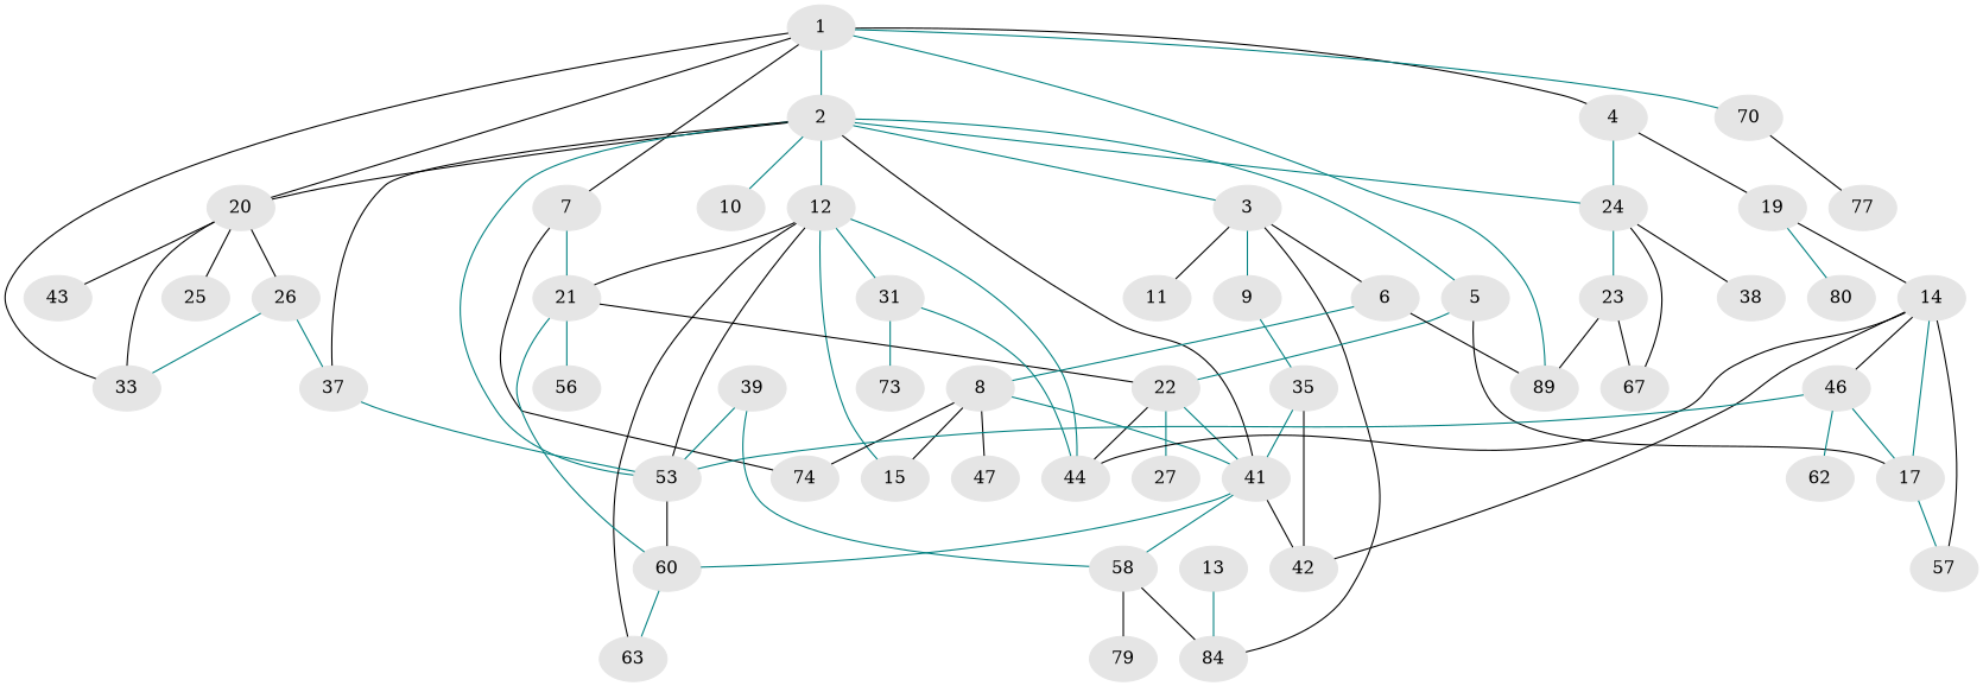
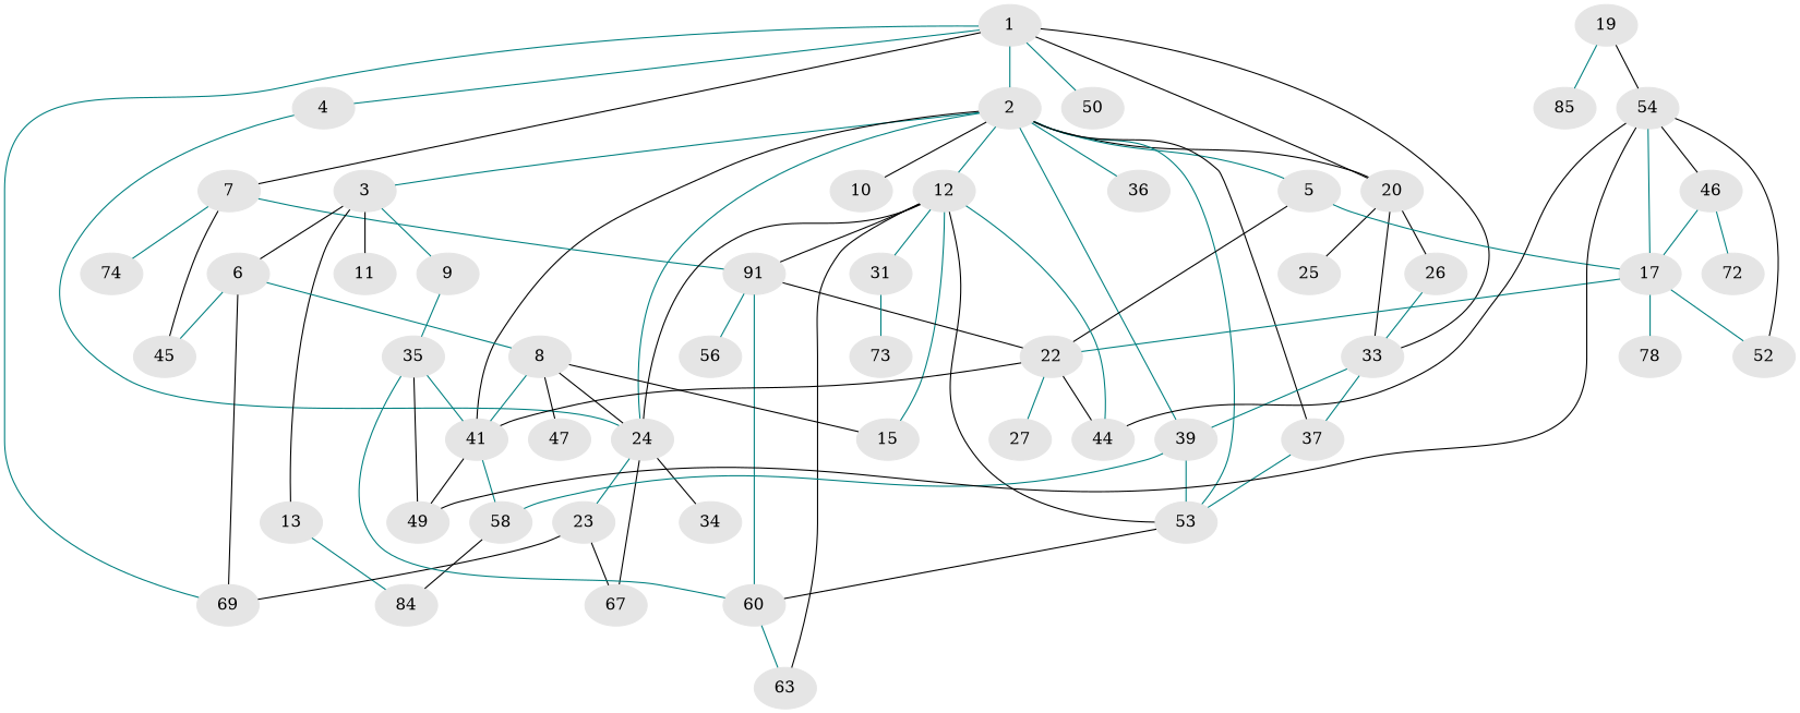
  graph {
    node [color=gray90 style=filled]
    edge [color=teal]
    1 [super="+68"]
    2 [super="+32"]
    4
    7 [super="+82"]
    20 [super="+23"]
    33 [super="+72"]
-   69 [label=89]
-   70
+   69
+   70 [label=50]
    3 [super="+40"]
    5
    10
    12 [super="+65"]
    24 [super="+52"]
+   36
    39 [super="+75"]
    41 [super="+76"]
    53 [super="+64"]
    37 [super="+85"]
    19 [super="+48"]
-   21 [super="+42"]
+   45 [super="+71"]
+   21 [super="+42" label=91]
    74
    25
    26
-   43
-   77
    6 [super="+18"]
    9
    11 [super="+81"]
    13 [super="+50"]
    17 [super="+30"]
    22 [super="+28"]
    31 [super="+59"]
    15
    44 [super="+56"]
    63
    n37 [label=23 super="+55"]
-   34 [label=38]
+   34
    67
    73
    58 [super="+61"]
-   49 [label=42]
+   49
    60 [super="+83"]
    8 [super="+16"]
    35 [super="+66"]
    84
-   14 [super="+38"]
-   80
-   57
+   14 [super="+38" label=54]
+   80 [label=85]
+   57 [label=52]
+   78
    27
    47
    n53 [label=56]
    46 [super="+51"]
-   62
-   79
+   62 [label=72]
    1 -- 2
-   1 -- 4 [color=black]
+   1 -- 4
    1 -- 7 [color=black]
    1 -- 20 [color=black]
    1 -- 33 [color=black]
    1 -- 69
    1 -- 70
    2 -- 20 [color=black]
    2 -- 3
    2 -- 5
-   2 -- 10
+   2 -- 10 [color=black]
    2 -- 12
    2 -- 24
+   2 -- 36
+   2 -- 39
    2 -- 41 [color=black]
    2 -- 53
    2 -- 37 [color=black]
    4 -- 24
-   4 -- 19 [color=black]
+   7 -- 45 [color=black]
    7 -- 21
-   7 -- 74 [color=black]
+   7 -- 74
    20 -- 33 [color=black]
    20 -- 25 [color=black]
    20 -- 26 [color=black]
-   20 -- 43 [color=black]
-   26 -- 37
-   70 -- 77 [color=black]
+   33 -- 39
+   33 -- 37
    3 -- 6 [color=black]
    3 -- 9
    3 -- 11 [color=black]
-   3 -- 84 [color=black]
-   5 -- 17 [color=black]
-   5 -- 22
+   3 -- 13 [color=black]
+   5 -- 17
+   5 -- 22 [color=black]
+   12 -- 24 [color=black]
    12 -- 53 [color=black]
    12 -- 21 [color=black]
    12 -- 31
    12 -- 15
    12 -- 44
    12 -- 63 [color=black]
    24 -- n37 [weight=2]
    24 -- 34 [color=black]
    24 -- 67 [color=black]
    39 -- 53
    39 -- 58
    41 -- 58
    41 -- 49 [color=black]
    53 -- 60 [color=black]
    37 -- 53
    19 -- 14 [color=black]
    19 -- 80
    21 -- 22 [color=black]
    21 -- 60
    21 -- n53
    26 -- 33
    6 -- 69 [color=black]
+   6 -- 45
    6 -- 8
    9 -- 35
    13 -- 84
+   17 -- 22
    17 -- 57
-   22 -- 41
+   17 -- 78
+   22 -- 41 [color=black]
    22 -- 44 [color=black]
    22 -- 27
-   31 -- 44
    31 -- 73
    n37 -- 69 [color=black]
    n37 -- 67 [color=black]
    58 -- 84 [color=black]
-   58 -- 79 [color=black]
    60 -- 63
-   8 -- 74 [color=black]
+   8 -- 24 [color=black]
    8 -- 41
    8 -- 15 [color=black]
    8 -- 47 [color=black]
    35 -- 41
    35 -- 49 [color=black]
-   41 -- 60
+   35 -- 60
    14 -- 17
    14 -- 44 [color=black]
    14 -- 49 [color=black]
    14 -- 57 [color=black]
    14 -- 46 [color=black]
-   46 -- 53
    46 -- 17
    46 -- 62
  }
